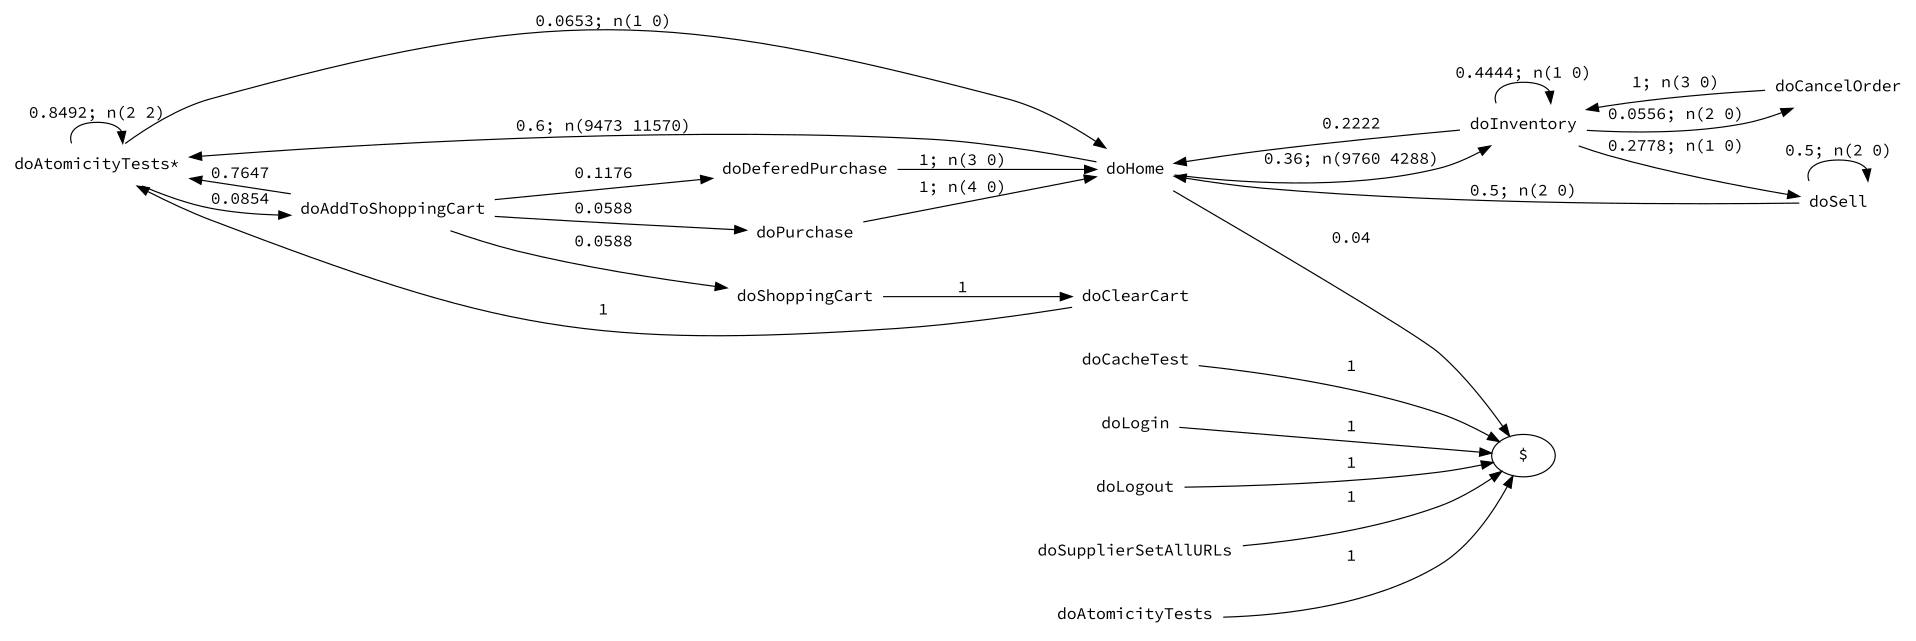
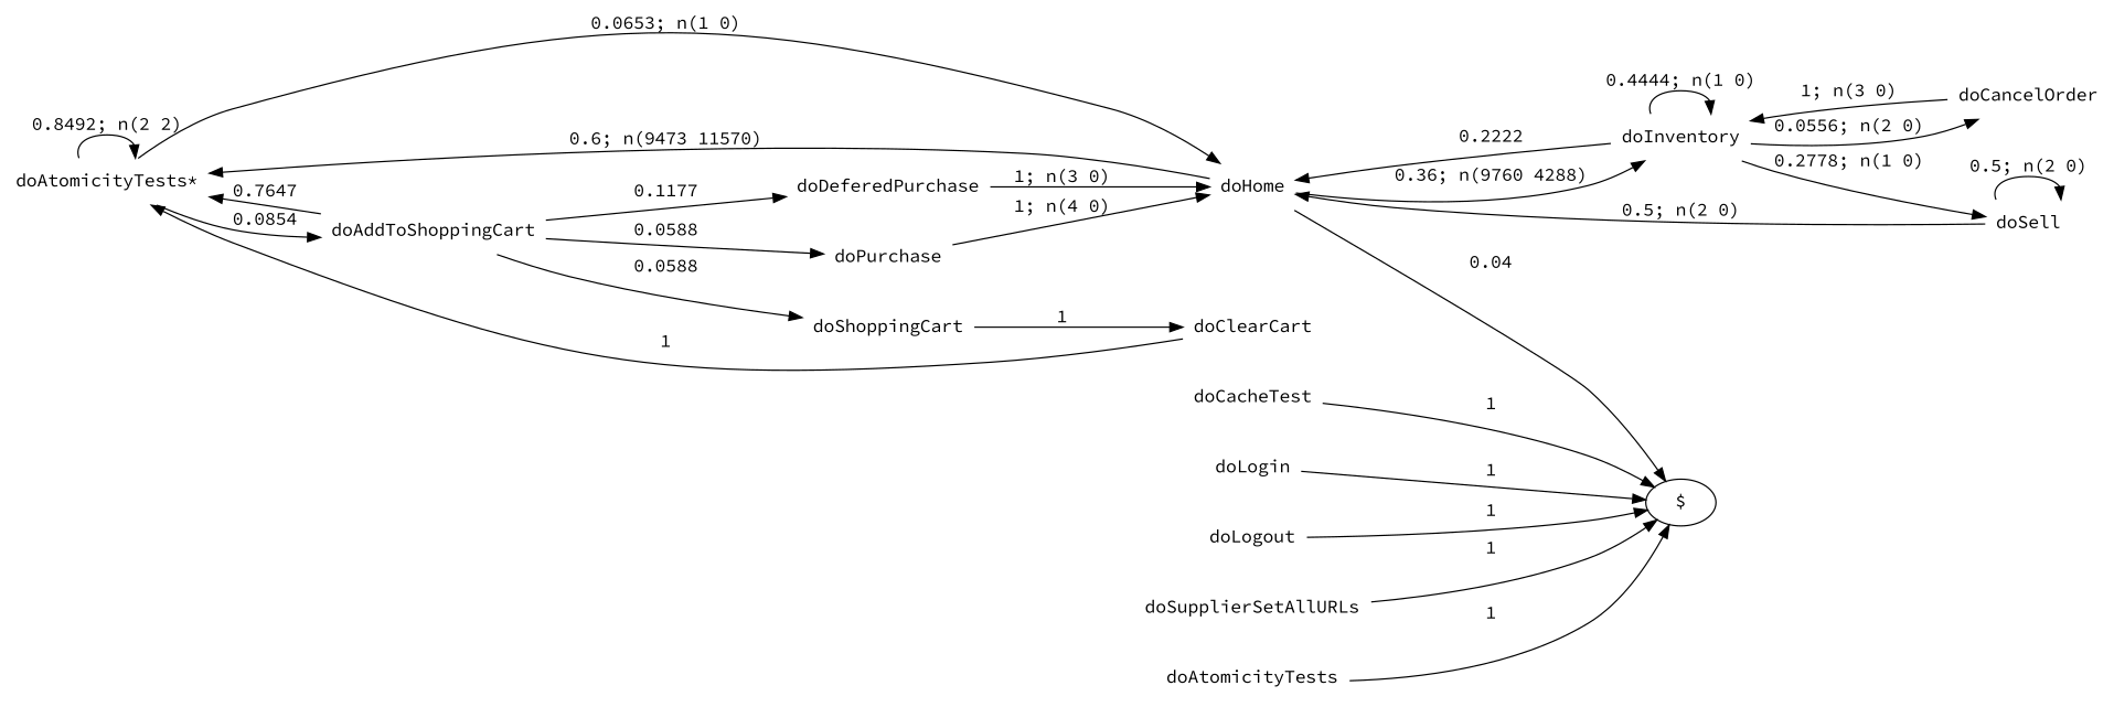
  digraph {
    fontname="Source Code Pro"
    rankdir=LR
    node [fontname="Source Code Pro" shape=none]
    edge [fontname="Source Code Pro" style=solid]
    n1 [label="doAtomicityTests*"]
    n2 [label=doAddToShoppingCart]
    n3 [label=doHome]
    n4 [label=doDeferedPurchase]
    n5 [label=doShoppingCart]
    n6 [label=doPurchase]
    "$" [shape=""]
    n8 [label=doInventory]
    n9 [label=doSupplierSetAllURLs]
    n10 [label=doAtomicityTests]
    n11 [label=doCacheTest]
    n12 [label=doLogin]
    n13 [label=doClearCart]
    n14 [label=doSell]
    n15 [label=doCancelOrder]
    n16 [label=doLogout]
    n1 -> n1 [label="0.8492; n(2 2)"]
    n1 -> n2 [label=0.0854]
    n1 -> n3 [label="0.0653; n(1 0)"]
    n2 -> n1 [label=0.7647]
-   n2 -> n4 [label=0.1176]
+   n2 -> n4 [label=0.1177]
    n2 -> n5 [label=0.0588]
    n2 -> n6 [label=0.0588]
    n3 -> n1 [label="0.6; n(9473 11570)"]
    n3 -> "$" [label=0.04]
    n3 -> n8 [label="0.36; n(9760 4288)"]
    n4 -> n3 [label="1; n(3 0)"]
    n5 -> n13 [label=1]
    n6 -> n3 [label="1; n(4 0)"]
    n8 -> n3 [label=0.2222]
    n8 -> n8 [label="0.4444; n(1 0)"]
    n8 -> n14 [label="0.2778; n(1 0)"]
    n8 -> n15 [label="0.0556; n(2 0)"]
    n9 -> "$" [label=1]
    n10 -> "$" [label=1]
    n11 -> "$" [label=1]
    n12 -> "$" [label=1]
    n13 -> n1 [label=1]
    n14 -> n3 [label="0.5; n(2 0)"]
    n14 -> n14 [label="0.5; n(2 0)"]
    n15 -> n8 [label="1; n(3 0)"]
    n16 -> "$" [label=1]
  }
